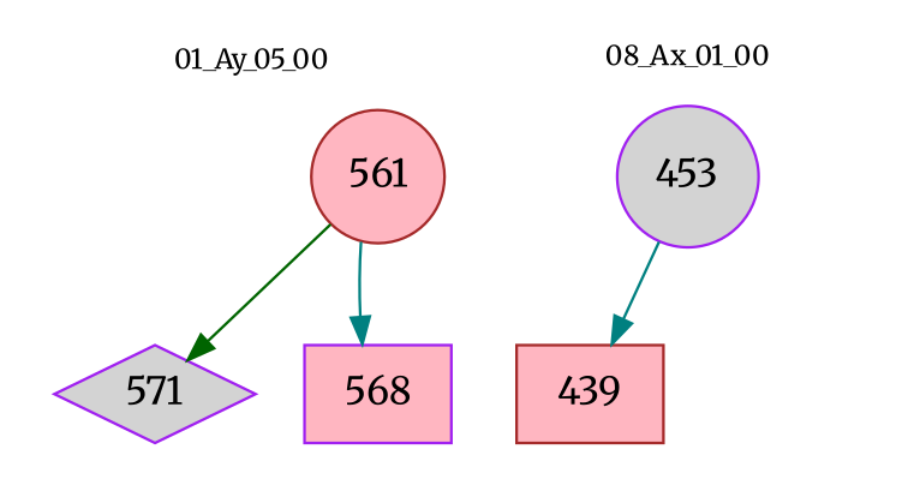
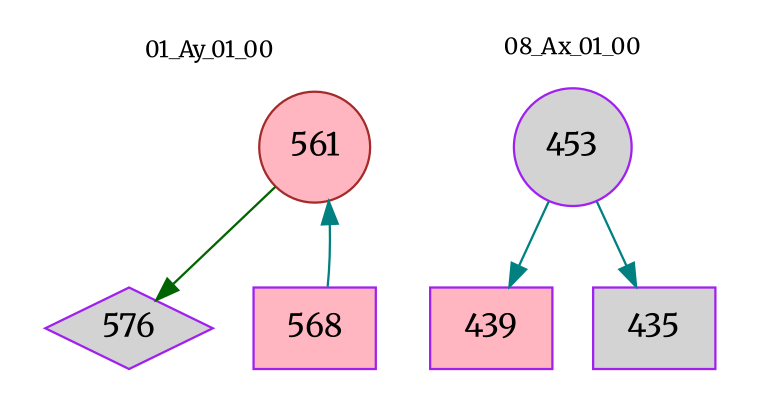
  digraph {
    fontname=Merriweather
    node [color=purple fillcolor=lightpink fontname=Merriweather shape=box style=filled]
    edge [color=teal fontname=Merriweather]
    n1 [color=brown label=561 shape=circle]
-   n2 [fillcolor=lightgrey label=571 shape=diamond]
+   n2 [fillcolor=lightgrey label=576 shape=diamond]
    n3 [label=568]
    n4 [fillcolor=lightgrey label=453 shape=circle]
-   n5 [color=brown label=439]
+   n5 [label=439]
+   n6 [fillcolor=lightgrey label=435]
    subgraph cluster_1 {
      color=white
      fontsize=10
-     label="01_Ay_05_00"
+     label="01_Ay_01_00"
      n1
      n2
      n3
    }
    subgraph cluster_2 {
      color=white
      fontsize=10
      label="08_Ax_01_00"
      n4
      n5
+     n6
    }
    n1 -> n2 [color=darkgreen]
-   n1 -> n3
+   n3 -> n1
    n4 -> n5
+   n4 -> n6
  }
